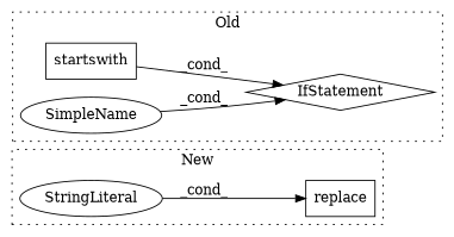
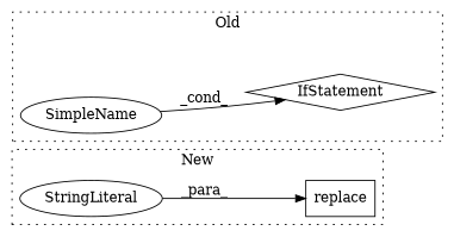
  digraph {
    rankdir=LR
    node [a=32 shape=box]
    n1 [l="8,1" label=replace s="10281,10296"]
    n2 [a=45 l=3 label=StringLiteral s=10293 shape=ellipse]
-   n3 [l="11,1" label=startswith s="9962,9979"]
    n4 [a=25 l="4,2" label=IfStatement s="9948,9980" shape=diamond]
    n5 [a=42 label=SimpleName shape=ellipse]
    subgraph cluster_1 {
      label=New
      style=dotted
      n1
      n2
    }
    subgraph cluster_2 {
      label=Old
      style=dotted
-     n3
      n4
      n5
    }
-   n2 -> n1 [label=_cond_]
-   n3 -> n4 [label=_cond_]
+   n2 -> n1 [label=_para_]
    n5 -> n4 [label=_cond_]
  }
